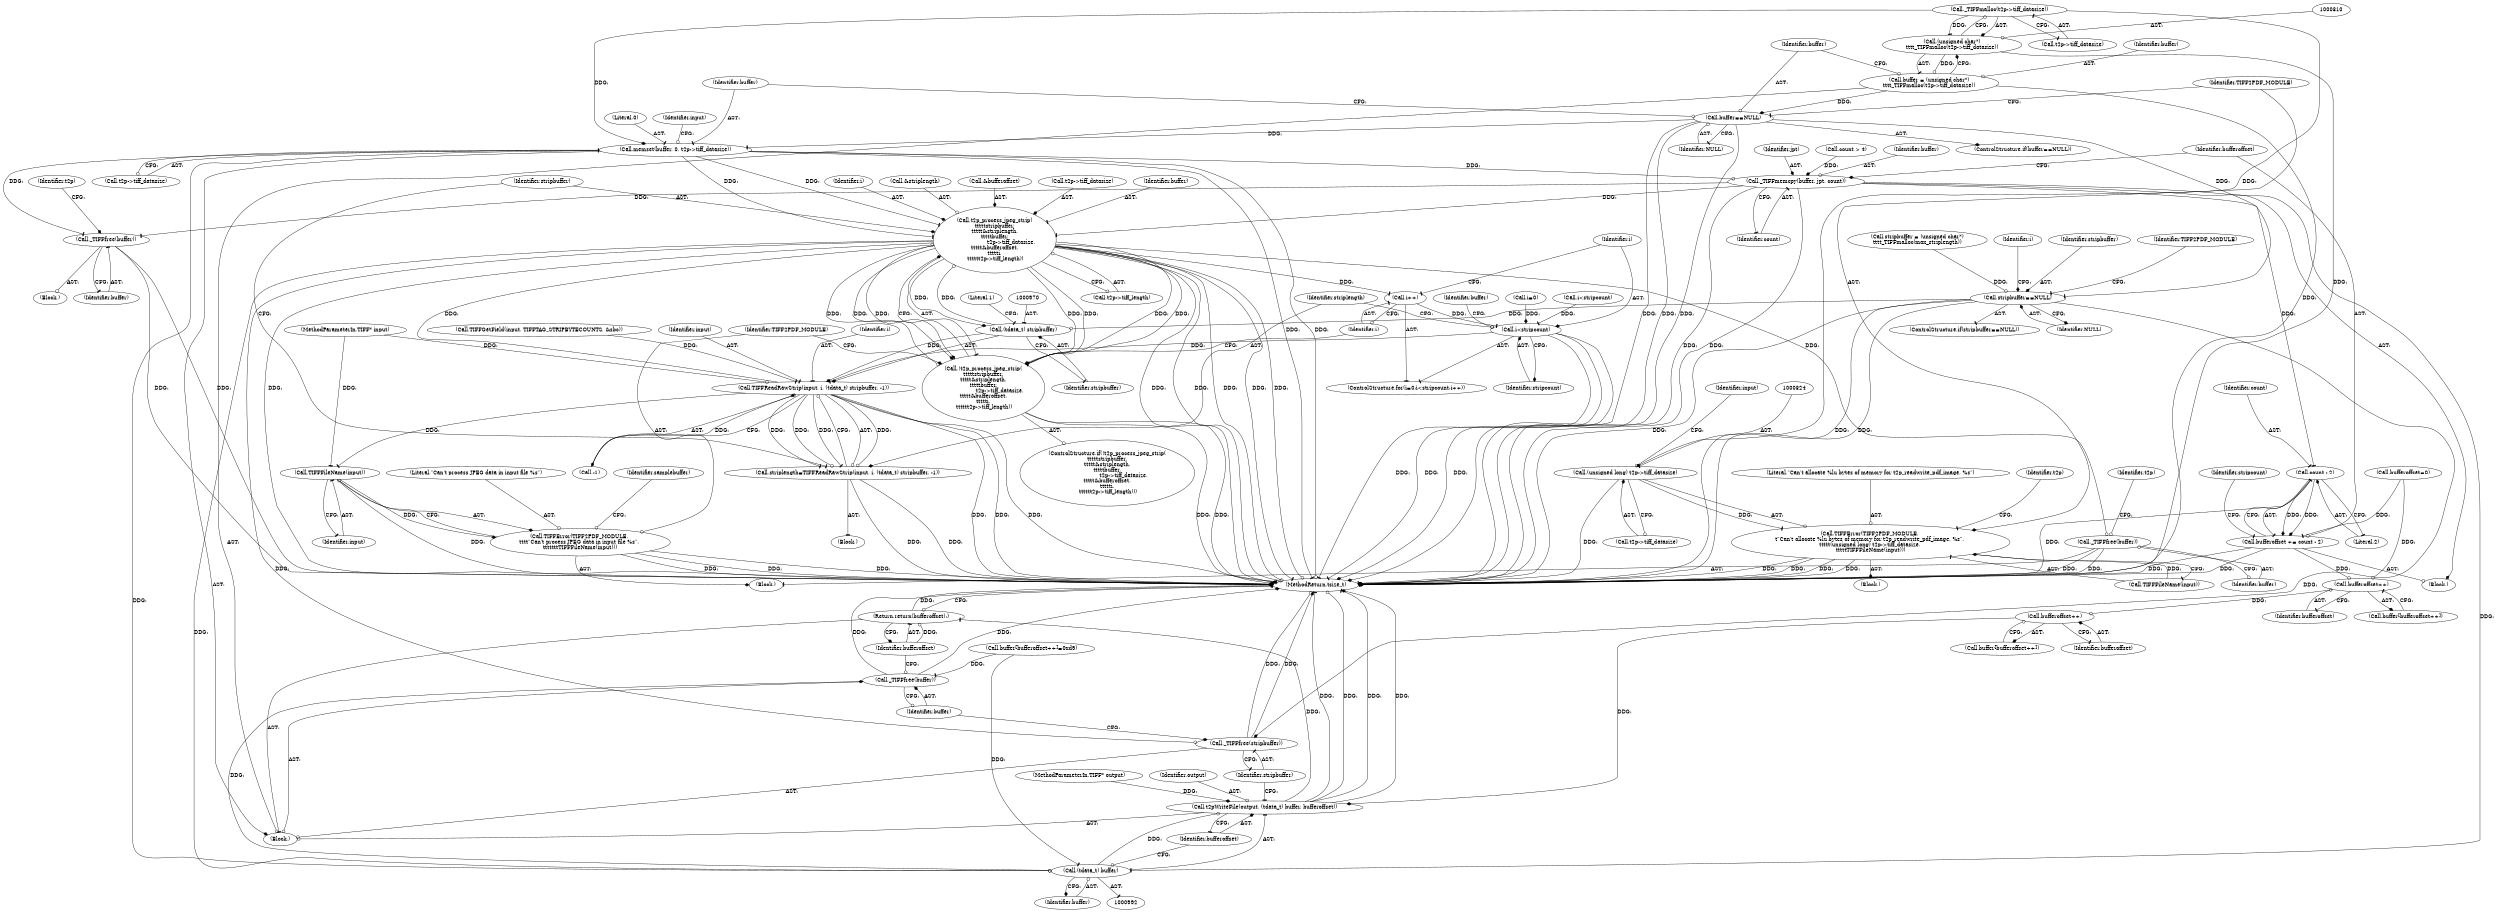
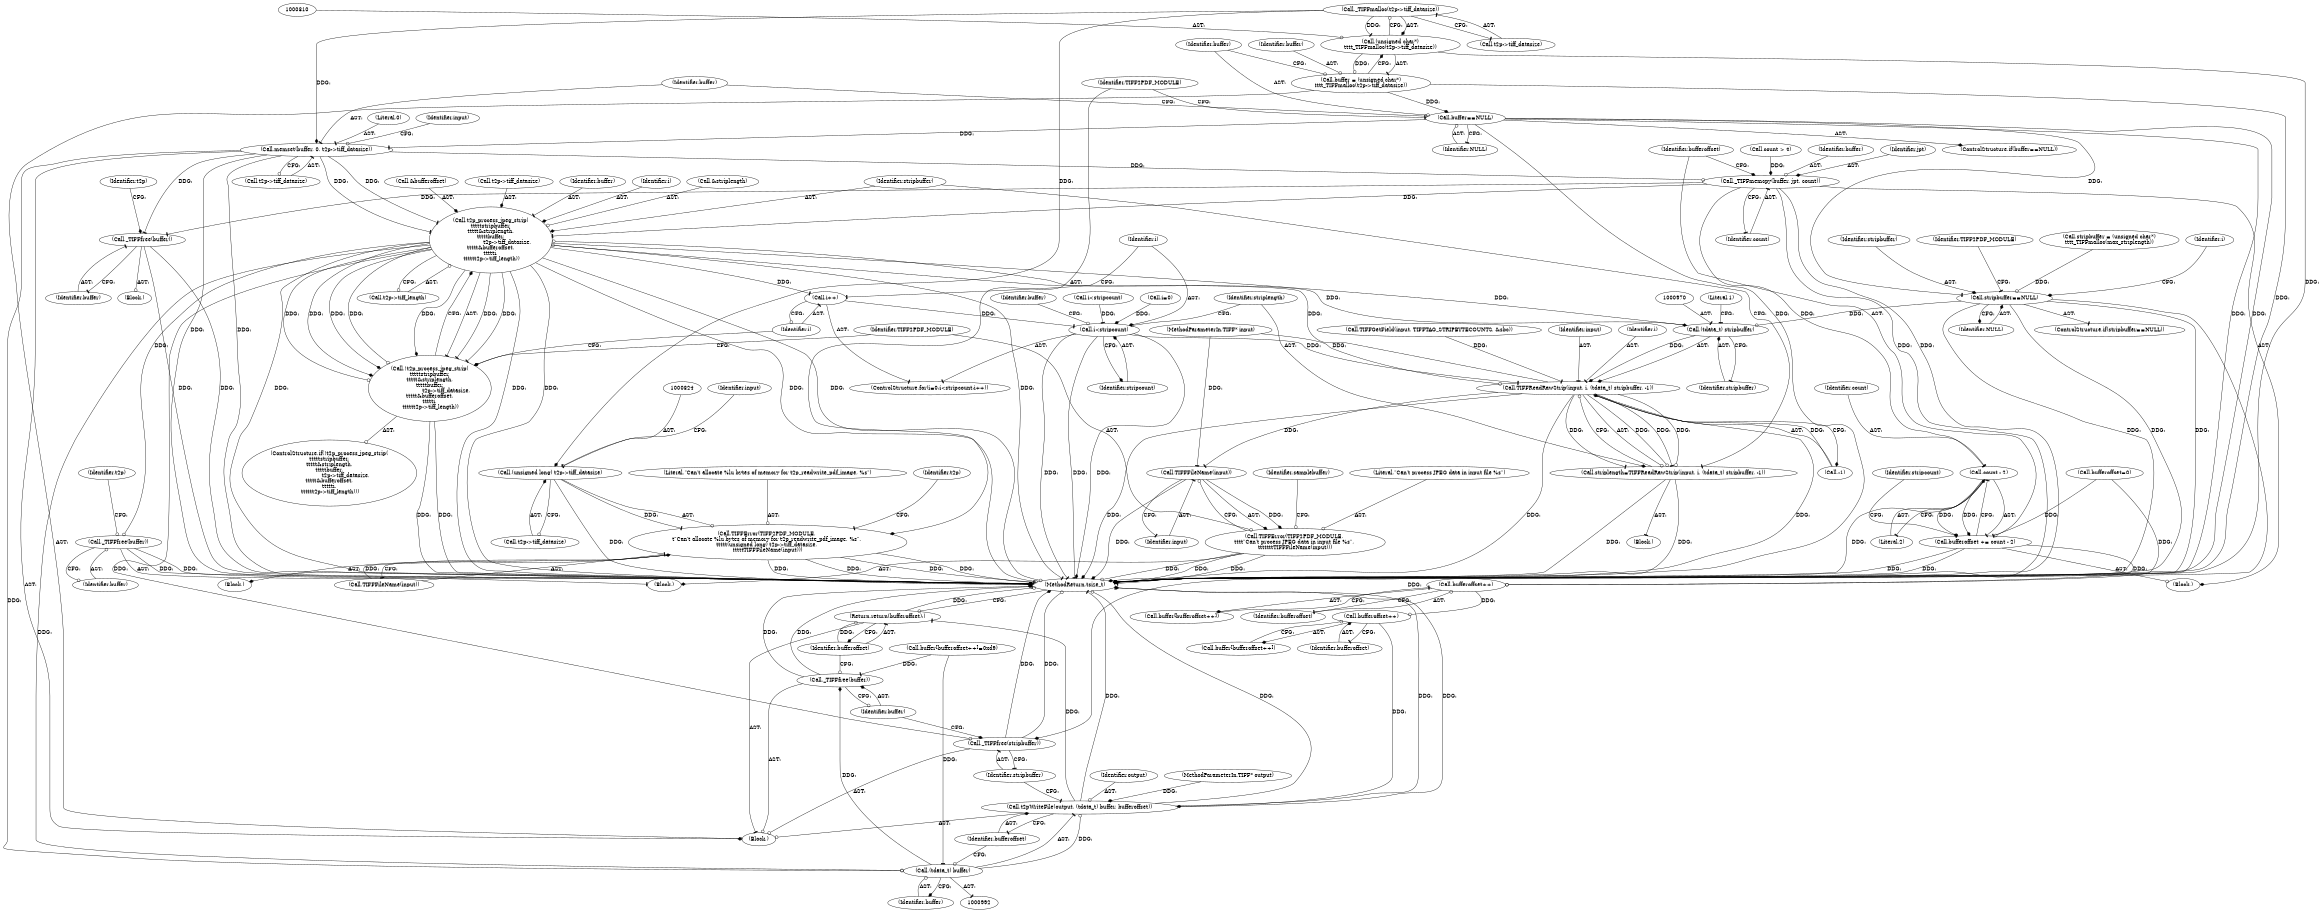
  digraph {
    edge [arrowhead=tee]
    n1 [label="(Call,_TIFFmalloc(t2p->tiff_datasize))"]
    n2 [label="(Call,(unsigned char*)\n\t\t\t\t_TIFFmalloc(t2p->tiff_datasize))"]
    n3 [label="(Call,memset(buffer, 0, t2p->tiff_datasize))"]
    n4 [label="(Call,(unsigned long) t2p->tiff_datasize)"]
    n5 [label="(Call,t2p->tiff_datasize)"]
    n6 [label="(Call,buffer = (unsigned char*)\n\t\t\t\t_TIFFmalloc(t2p->tiff_datasize))"]
    n7 [label="(MethodReturn,tsize_t)"]
    n8 [label="(Block,)"]
    n9 [label="(Call,_TIFFmemcpy(buffer, jpt, count))"]
    n10 [label="(Call,_TIFFfree(buffer))"]
    n11 [label="(Call,t2p_process_jpeg_strip(\n \t\t\t\t\tstripbuffer, \n \t\t\t\t\t&striplength, \n\t\t\t\t\tbuffer,\n                    t2p->tiff_datasize,\n \t\t\t\t\t&bufferoffset, \n \t\t\t\t\ti, \n \t\t\t\t\tt2p->tiff_length))"]
    n12 [label="(Call,(tdata_t) buffer)"]
    n13 [label="(Call,t2p->tiff_datasize)"]
    n14 [label="(Call,TIFFError(TIFF2PDF_MODULE, \n\t\"Can't allocate %lu bytes of memory for t2p_readwrite_pdf_image, %s\", \n\t\t\t\t\t(unsigned long) t2p->tiff_datasize, \n\t\t\t\t\tTIFFFileName(input)))"]
    n15 [label="(Call,t2p->tiff_datasize)"]
    n16 [label="(Call,buffer==NULL)"]
    n17 [label="(Return,return(bufferoffset);)"]
    n18 [label="(Call,stripbuffer==NULL)"]
    n19 [label="(ControlStructure,if(buffer==NULL))"]
    n20 [label="(Identifier,NULL)"]
    n21 [label="(Call,(tdata_t) stripbuffer)"]
    n22 [label="(Call,_TIFFfree(stripbuffer))"]
    n23 [label="(ControlStructure,if(stripbuffer==NULL))"]
    n24 [label="(Identifier,NULL)"]
    n25 [label="(Call,count - 2)"]
    n26 [label="(Identifier,count)"]
    n27 [label="(Block,)"]
    n28 [label="(Block,)"]
    n29 [label="(Identifier,buffer)"]
    n30 [label="(Call,i++)"]
    n31 [label="(Call,!t2p_process_jpeg_strip(\n \t\t\t\t\tstripbuffer, \n \t\t\t\t\t&striplength, \n\t\t\t\t\tbuffer,\n                    t2p->tiff_datasize,\n \t\t\t\t\t&bufferoffset, \n \t\t\t\t\ti, \n \t\t\t\t\tt2p->tiff_length))"]
    n32 [label="(Call,_TIFFfree(buffer))"]
    n33 [label="(Call,t2p->tiff_length)"]
    n34 [label="(Call,t2pWriteFile(output, (tdata_t) buffer, bufferoffset))"]
    n35 [label="(Call,_TIFFfree(buffer))"]
    n36 [label="(Identifier,buffer)"]
    1000992
    n38 [label="(Call,bufferoffset += count - 2)"]
    n39 [label="(Literal,2)"]
    n40 [label="(Call,bufferoffset++)"]
    n41 [label="(Call,bufferoffset++)"]
    n42 [label="(Call,buffer[bufferoffset++])"]
    n43 [label="(Identifier,bufferoffset)"]
    n44 [label="(Identifier,bufferoffset)"]
    n45 [label="(Call,buffer[bufferoffset++])"]
    n46 [label="(Identifier,bufferoffset)"]
    n47 [label="(Identifier,bufferoffset)"]
    n48 [label="(Call,i<stripcount)"]
    n49 [label="(Identifier,i)"]
    n50 [label="(ControlStructure,for(i=0;i<stripcount;i++))"]
    n51 [label="(Call,TIFFReadRawStrip(input, i, (tdata_t) stripbuffer, -1))"]
    n52 [label="(Identifier,stripbuffer)"]
    n53 [label="(ControlStructure,if(!t2p_process_jpeg_strip(\n \t\t\t\t\tstripbuffer, \n \t\t\t\t\t&striplength, \n\t\t\t\t\tbuffer,\n                    t2p->tiff_datasize,\n \t\t\t\t\t&bufferoffset, \n \t\t\t\t\ti, \n \t\t\t\t\tt2p->tiff_length)))"]
    n54 [label="(Block,)"]
    n55 [label="(Identifier,buffer)"]
    n56 [label="(Identifier,stripbuffer)"]
    n57 [label="(Identifier,stripcount)"]
    n58 [label="(Call,striplength=TIFFReadRawStrip(input, i, (tdata_t) stripbuffer, -1))"]
    n59 [label="(Call,TIFFFileName(input))"]
    n60 [label="(Call,-1)"]
    n61 [label="(Block,)"]
    n62 [label="(Call,TIFFError(TIFF2PDF_MODULE, \n\t\t\t\t\"Can't process JPEG data in input file %s\", \n\t\t\t\t\t\t\tTIFFFileName(input)))"]
    n63 [label="(Identifier,input)"]
    n64 [label="(Identifier,buffer)"]
    n65 [label="(Block,)"]
    n66 [label="(Call,TIFFFileName(input))"]
    n67 [label="(Identifier,bufferoffset)"]
    n68 [label="(Literal,\"Can't allocate %lu bytes of memory for t2p_readwrite_pdf_image, %s\")"]
    n69 [label="(Call,stripbuffer = (unsigned char*)\n\t\t\t\t_TIFFmalloc(max_striplength))"]
    n70 [label="(Identifier,input)"]
    n71 [label="(Identifier,buffer)"]
    n72 [label="(Identifier,i)"]
    n73 [label="(Literal,1)"]
    n74 [label="(Literal,0)"]
    n75 [label="(Identifier,i)"]
    n76 [label="(Call,&striplength)"]
    n77 [label="(Identifier,input)"]
    n78 [label="(Identifier,stripbuffer)"]
    n79 [label="(Call,count > 4)"]
    n80 [label="(Call,&bufferoffset)"]
    n81 [label="(Identifier,TIFF2PDF_MODULE)"]
    n82 [label="(Call,buffer[bufferoffset++]=0xd9)"]
    n83 [label="(Identifier,output)"]
    n84 [label="(Call,t2p->tiff_datasize)"]
    n85 [label="(Identifier,t2p)"]
    n86 [label="(Identifier,stripcount)"]
    n87 [label="(Call,i<stripcount)"]
    n88 [label="(Identifier,stripbuffer)"]
    n89 [label="(MethodParameterIn,TIFF* input)"]
    n90 [label="(Identifier,buffer)"]
    n91 [label="(Identifier,samplebuffer)"]
    n92 [label="(Identifier,buffer)"]
    n93 [label="(MethodParameterIn,TIFF* output)"]
    n94 [label="(Identifier,i)"]
    n95 [label="(Call,TIFFGetField(input, TIFFTAG_STRIPBYTECOUNTS, &sbc))"]
    n96 [label="(Identifier,count)"]
    n97 [label="(Identifier,buffer)"]
    n98 [label="(Identifier,t2p)"]
    n99 [label="(Identifier,striplength)"]
    n100 [label="(Literal,\"Can't process JPEG data in input file %s\")"]
    n101 [label="(Identifier,buffer)"]
    n102 [label="(Identifier,input)"]
    n103 [label="(Call,i=0)"]
    n104 [label="(Identifier,i)"]
    n105 [label="(Identifier,TIFF2PDF_MODULE)"]
    n106 [label="(Identifier,TIFF2PDF_MODULE)"]
    n107 [label="(Identifier,t2p)"]
    n108 [label="(Identifier,buffer)"]
    n109 [label="(Identifier,jpt)"]
    n110 [label="(Call,bufferoffset=0)"]
    1000810
    n112 [label=1000970]
    1000824
    n1 -> n2 [arrowhead=diamond label="AST: "]
    n1 -> n2 [label="DDG: "]
    n1 -> n3 [arrowhead=diamond label="DDG: "]
    n1 -> n4 [arrowhead=diamond label="DDG: "]
    n1 -> n5 [label="CFG: "]
    n2 -> n1 [arrowhead=odot label="CFG: "]
    n2 -> n6 [label="AST: "]
    n2 -> n6 [arrowhead=odot label="DDG: "]
    n2 -> n7 [arrowhead=diamond label="DDG: "]
    n3 -> n7 [label="DDG: "]
    n3 -> n7 [arrowhead=odot label="DDG: "]
    n3 -> n8 [arrowhead=diamond label="AST: "]
    n3 -> n9 [arrowhead=odot label="DDG: "]
    n3 -> n10 [label="DDG: "]
    n3 -> n11 [label="DDG: "]
    n3 -> n11 [label="DDG: "]
    n3 -> n12 [arrowhead=odot label="DDG: "]
    n3 -> n13 [arrowhead=odot label="CFG: "]
    n4 -> n7 [arrowhead=diamond label="DDG: "]
    n4 -> n14 [arrowhead=odot label="AST: "]
    n4 -> n14 [label="DDG: "]
    n4 -> n15 [arrowhead=odot label="CFG: "]
    n5 -> n1 [label="AST: "]
    n6 -> n2 [arrowhead=diamond label="CFG: "]
    n6 -> n7 [arrowhead=odot label="DDG: "]
    n6 -> n8 [arrowhead=odot label="AST: "]
    n6 -> n16 [arrowhead=diamond label="DDG: "]
    n7 -> n17 [arrowhead=odot label="CFG: "]
    n9 -> n7 [arrowhead=diamond label="DDG: "]
    n9 -> n7 [arrowhead=diamond label="DDG: "]
    n9 -> n10 [label="DDG: "]
    n9 -> n11 [label="DDG: "]
-   n9 -> n12 [label="DDG: "]
    n9 -> n25 [label="DDG: "]
    n9 -> n26 [label="CFG: "]
    n9 -> n27 [arrowhead=diamond label="AST: "]
    n10 -> n7 [label="DDG: "]
    n10 -> n7 [arrowhead=odot label="DDG: "]
    n10 -> n28 [arrowhead=odot label="AST: "]
    n10 -> n29 [label="CFG: "]
    n11 -> n7 [label="DDG: "]
    n11 -> n7 [arrowhead=odot label="DDG: "]
    n11 -> n7 [arrowhead=odot label="DDG: "]
    n11 -> n7 [label="DDG: "]
    n11 -> n7 [arrowhead=odot label="DDG: "]
    n11 -> n7 [arrowhead=odot label="DDG: "]
    n11 -> n12 [arrowhead=odot label="DDG: "]
    n11 -> n21 [arrowhead=diamond label="DDG: "]
    n11 -> n22 [arrowhead=odot label="DDG: "]
    n11 -> n30 [label="DDG: "]
    n11 -> n31 [label="AST: "]
    n11 -> n31 [label="DDG: "]
    n11 -> n31 [label="DDG: "]
    n11 -> n31 [arrowhead=odot label="DDG: "]
    n11 -> n31 [arrowhead=diamond label="DDG: "]
    n11 -> n31 [arrowhead=diamond label="DDG: "]
    n11 -> n31 [arrowhead=odot label="DDG: "]
    n11 -> n31 [arrowhead=diamond label="DDG: "]
    n11 -> n32 [arrowhead=odot label="DDG: "]
    n11 -> n33 [arrowhead=odot label="CFG: "]
    n12 -> n34 [label="AST: "]
    n12 -> n34 [arrowhead=odot label="DDG: "]
    n12 -> n35 [arrowhead=diamond label="DDG: "]
    n12 -> n36 [arrowhead=diamond label="CFG: "]
    n12 -> 1000992 [label="AST: "]
    n13 -> n3 [label="AST: "]
    n14 -> n7 [arrowhead=odot label="DDG: "]
    n14 -> n7 [label="DDG: "]
    n14 -> n7 [arrowhead=odot label="DDG: "]
    n14 -> n7 [arrowhead=diamond label="DDG: "]
    n14 -> n65 [arrowhead=diamond label="AST: "]
    n14 -> n66 [label="CFG: "]
    n15 -> n4 [arrowhead=diamond label="AST: "]
    n16 -> n3 [label="DDG: "]
    n16 -> n7 [arrowhead=diamond label="DDG: "]
    n16 -> n7 [arrowhead=diamond label="DDG: "]
    n16 -> n7 [label="DDG: "]
    n16 -> n18 [label="DDG: "]
    n16 -> n19 [arrowhead=diamond label="AST: "]
    n16 -> n20 [label="CFG: "]
    n17 -> n7 [arrowhead=odot label="DDG: "]
    n17 -> n8 [label="AST: "]
    n17 -> n47 [arrowhead=diamond label="CFG: "]
    n18 -> n7 [arrowhead=diamond label="DDG: "]
    n18 -> n7 [arrowhead=odot label="DDG: "]
    n18 -> n7 [arrowhead=odot label="DDG: "]
    n18 -> n21 [arrowhead=odot label="DDG: "]
    n18 -> n22 [arrowhead=diamond label="DDG: "]
    n18 -> n23 [label="AST: "]
    n18 -> n24 [arrowhead=diamond label="CFG: "]
    n20 -> n16 [arrowhead=odot label="AST: "]
    n21 -> n11 [arrowhead=odot label="DDG: "]
    n21 -> n51 [arrowhead=diamond label="AST: "]
    n21 -> n51 [arrowhead=diamond label="DDG: "]
    n21 -> n52 [label="CFG: "]
    n22 -> n7 [arrowhead=diamond label="DDG: "]
    n22 -> n7 [arrowhead=odot label="DDG: "]
    n22 -> n8 [arrowhead=odot label="AST: "]
    n22 -> n56 [label="CFG: "]
    n24 -> n18 [arrowhead=diamond label="AST: "]
    n25 -> n7 [label="DDG: "]
    n25 -> n38 [label="AST: "]
    n25 -> n38 [arrowhead=diamond label="DDG: "]
    n25 -> n38 [arrowhead=diamond label="DDG: "]
    n25 -> n39 [label="CFG: "]
    n26 -> n9 [label="AST: "]
    n29 -> n10 [label="AST: "]
    n30 -> n48 [label="DDG: "]
    n30 -> n49 [arrowhead=odot label="CFG: "]
    n30 -> n50 [label="AST: "]
    n31 -> n7 [label="DDG: "]
    n31 -> n7 [arrowhead=diamond label="DDG: "]
    n31 -> n11 [arrowhead=diamond label="CFG: "]
    n31 -> n53 [arrowhead=odot label="AST: "]
    n32 -> n7 [arrowhead=odot label="DDG: "]
    n32 -> n7 [arrowhead=odot label="DDG: "]
    n32 -> n54 [label="AST: "]
    n32 -> n55 [arrowhead=odot label="CFG: "]
    n33 -> n11 [arrowhead=odot label="AST: "]
    n34 -> n7 [label="DDG: "]
    n34 -> n7 [arrowhead=odot label="DDG: "]
    n34 -> n7 [label="DDG: "]
    n34 -> n7 [arrowhead=diamond label="DDG: "]
    n34 -> n8 [arrowhead=odot label="AST: "]
    n34 -> n17 [label="DDG: "]
    n34 -> n46 [label="CFG: "]
    n35 -> n7 [arrowhead=diamond label="DDG: "]
    n35 -> n7 [label="DDG: "]
    n35 -> n8 [arrowhead=odot label="AST: "]
    n35 -> n64 [arrowhead=odot label="CFG: "]
    n36 -> n12 [arrowhead=odot label="AST: "]
    n38 -> n7 [arrowhead=odot label="DDG: "]
    n38 -> n7 [arrowhead=odot label="DDG: "]
    n38 -> n25 [label="CFG: "]
    n38 -> n27 [arrowhead=odot label="AST: "]
    n38 -> n40 [arrowhead=odot label="DDG: "]
    n39 -> n25 [arrowhead=diamond label="AST: "]
    n40 -> n41 [arrowhead=odot label="DDG: "]
    n40 -> n42 [arrowhead=diamond label="AST: "]
    n40 -> n43 [label="CFG: "]
    n41 -> n34 [arrowhead=diamond label="DDG: "]
    n41 -> n44 [label="CFG: "]
    n41 -> n45 [arrowhead=diamond label="AST: "]
    n42 -> n40 [label="CFG: "]
    n43 -> n40 [arrowhead=odot label="AST: "]
    n44 -> n41 [arrowhead=diamond label="AST: "]
    n45 -> n41 [arrowhead=odot label="CFG: "]
    n46 -> n12 [arrowhead=odot label="CFG: "]
    n46 -> n34 [arrowhead=diamond label="AST: "]
    n47 -> n17 [label="AST: "]
    n47 -> n17 [arrowhead=odot label="DDG: "]
    n47 -> n35 [arrowhead=odot label="CFG: "]
    n48 -> n7 [label="DDG: "]
    n48 -> n7 [label="DDG: "]
    n48 -> n7 [arrowhead=diamond label="DDG: "]
    n48 -> n50 [label="AST: "]
    n48 -> n51 [label="DDG: "]
    n48 -> n57 [arrowhead=diamond label="CFG: "]
    n49 -> n30 [label="AST: "]
    n49 -> n31 [arrowhead=diamond label="CFG: "]
    n51 -> n7 [label="DDG: "]
    n51 -> n7 [arrowhead=diamond label="DDG: "]
    n51 -> n7 [arrowhead=odot label="DDG: "]
    n51 -> n11 [arrowhead=odot label="DDG: "]
    n51 -> n58 [arrowhead=odot label="AST: "]
    n51 -> n58 [arrowhead=odot label="DDG: "]
    n51 -> n58 [label="DDG: "]
    n51 -> n58 [arrowhead=odot label="DDG: "]
    n51 -> n58 [label="DDG: "]
    n51 -> n59 [label="DDG: "]
    n51 -> n60 [arrowhead=diamond label="CFG: "]
    n52 -> n21 [arrowhead=diamond label="AST: "]
    n55 -> n32 [arrowhead=odot label="AST: "]
    n56 -> n22 [label="AST: "]
    n56 -> n34 [label="CFG: "]
    n57 -> n48 [arrowhead=diamond label="AST: "]
    n58 -> n7 [arrowhead=odot label="DDG: "]
    n58 -> n7 [label="DDG: "]
    n58 -> n51 [arrowhead=odot label="CFG: "]
    n58 -> n61 [label="AST: "]
    n59 -> n7 [arrowhead=diamond label="DDG: "]
    n59 -> n62 [arrowhead=diamond label="AST: "]
    n59 -> n62 [arrowhead=diamond label="DDG: "]
    n59 -> n63 [label="CFG: "]
    n60 -> n51 [arrowhead=odot label="AST: "]
    n60 -> n51 [arrowhead=diamond label="DDG: "]
    n62 -> n7 [label="DDG: "]
    n62 -> n7 [arrowhead=odot label="DDG: "]
    n62 -> n7 [arrowhead=odot label="DDG: "]
    n62 -> n54 [arrowhead=diamond label="AST: "]
    n62 -> n59 [arrowhead=odot label="CFG: "]
    n63 -> n59 [label="AST: "]
    n64 -> n22 [arrowhead=diamond label="CFG: "]
    n64 -> n35 [arrowhead=diamond label="AST: "]
    n66 -> n14 [label="AST: "]
    n66 -> n14 [arrowhead=diamond label="DDG: "]
    n67 -> n9 [arrowhead=diamond label="CFG: "]
    n67 -> n38 [arrowhead=odot label="AST: "]
    n68 -> n14 [arrowhead=odot label="AST: "]
    n69 -> n18 [arrowhead=odot label="DDG: "]
    n70 -> n4 [arrowhead=odot label="CFG: "]
    n71 -> n3 [label="AST: "]
    n71 -> n16 [arrowhead=odot label="CFG: "]
    n72 -> n11 [arrowhead=diamond label="AST: "]
    n73 -> n21 [label="CFG: "]
    n74 -> n3 [label="AST: "]
    n75 -> n18 [arrowhead=diamond label="CFG: "]
    n76 -> n11 [arrowhead=odot label="AST: "]
    n77 -> n3 [arrowhead=odot label="CFG: "]
    n78 -> n18 [arrowhead=diamond label="AST: "]
    n79 -> n9 [arrowhead=diamond label="DDG: "]
    n80 -> n11 [arrowhead=diamond label="AST: "]
    n81 -> n31 [arrowhead=diamond label="CFG: "]
    n81 -> n62 [arrowhead=odot label="AST: "]
    n82 -> n12 [label="DDG: "]
    n82 -> n35 [label="DDG: "]
    n83 -> n34 [arrowhead=odot label="AST: "]
    n84 -> n11 [arrowhead=diamond label="AST: "]
    n85 -> n32 [arrowhead=odot label="CFG: "]
    n86 -> n38 [label="CFG: "]
    n87 -> n48 [label="DDG: "]
    n88 -> n11 [arrowhead=diamond label="AST: "]
    n88 -> n58 [label="CFG: "]
    n89 -> n51 [arrowhead=odot label="DDG: "]
    n89 -> n59 [label="DDG: "]
    n90 -> n6 [arrowhead=odot label="AST: "]
    n91 -> n62 [arrowhead=odot label="CFG: "]
    n92 -> n11 [label="AST: "]
    n93 -> n34 [arrowhead=diamond label="DDG: "]
    n94 -> n30 [label="CFG: "]
    n94 -> n48 [arrowhead=diamond label="AST: "]
    n95 -> n51 [label="DDG: "]
    n96 -> n25 [label="AST: "]
    n97 -> n48 [arrowhead=odot label="CFG: "]
    n98 -> n14 [label="CFG: "]
    n99 -> n48 [arrowhead=odot label="CFG: "]
    n99 -> n58 [arrowhead=diamond label="AST: "]
    n100 -> n62 [arrowhead=odot label="AST: "]
    n101 -> n9 [arrowhead=odot label="AST: "]
    n102 -> n51 [label="AST: "]
    n103 -> n48 [arrowhead=diamond label="DDG: "]
    n104 -> n51 [label="AST: "]
    n105 -> n14 [arrowhead=diamond label="AST: "]
    n105 -> n16 [label="CFG: "]
    n106 -> n18 [label="CFG: "]
    n107 -> n10 [arrowhead=diamond label="CFG: "]
    n108 -> n6 [arrowhead=odot label="CFG: "]
    n108 -> n16 [arrowhead=odot label="AST: "]
    n109 -> n9 [arrowhead=diamond label="AST: "]
    n110 -> n38 [label="DDG: "]
    n110 -> n40 [arrowhead=odot label="DDG: "]
    1000810 -> n2 [arrowhead=odot label="AST: "]
    n112 -> n21 [label="AST: "]
    1000824 -> n4 [label="AST: "]
  }
